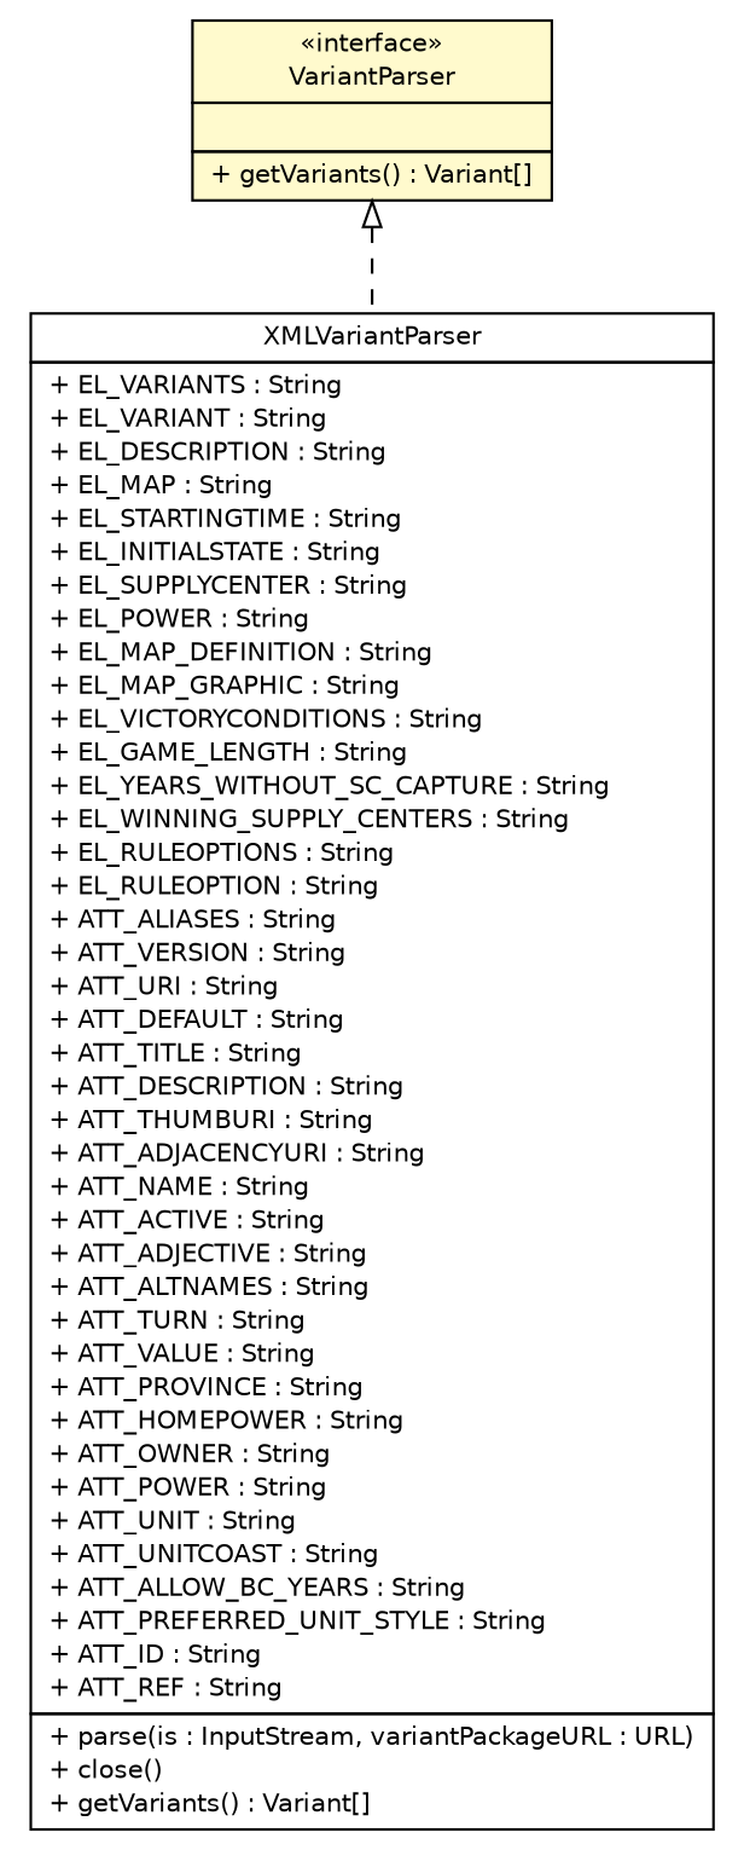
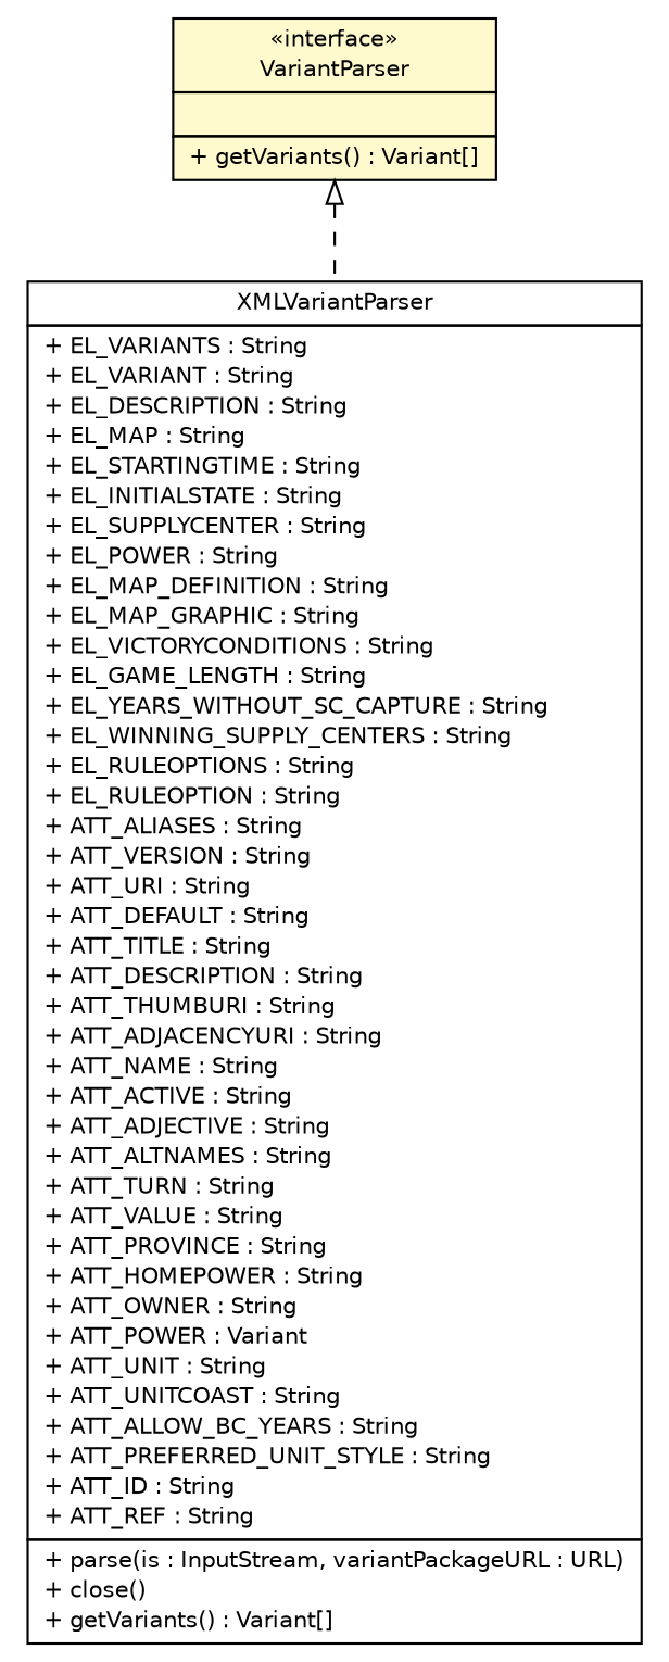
  digraph {
    nodesep=0.25
    ranksep=0.5
    node [fontcolor=black fontname=Helvetica fontsize=10.0 shape=plaintext]
-   n1 [label=<<table title="dip.world.variant.parser.XMLVariantParser" border="0" cellborder="1" cellspacing="0" cellpadding="2" port="p" href="./XMLVariantParser.html"> 		<tr><td><table border="0" cellspacing="0" cellpadding="1"> <tr><td align="center" balign="center"> XMLVariantParser </td></tr> 		</table></td></tr> 		<tr><td><table border="0" cellspacing="0" cellpadding="1"> <tr><td align="left" balign="left"> + EL_VARIANTS : String </td></tr> <tr><td align="left" balign="left"> + EL_VARIANT : String </td></tr> <tr><td align="left" balign="left"> + EL_DESCRIPTION : String </td></tr> <tr><td align="left" balign="left"> + EL_MAP : String </td></tr> <tr><td align="left" balign="left"> + EL_STARTINGTIME : String </td></tr> <tr><td align="left" balign="left"> + EL_INITIALSTATE : String </td></tr> <tr><td align="left" balign="left"> + EL_SUPPLYCENTER : String </td></tr> <tr><td align="left" balign="left"> + EL_POWER : String </td></tr> <tr><td align="left" balign="left"> + EL_MAP_DEFINITION : String </td></tr> <tr><td align="left" balign="left"> + EL_MAP_GRAPHIC : String </td></tr> <tr><td align="left" balign="left"> + EL_VICTORYCONDITIONS : String </td></tr> <tr><td align="left" balign="left"> + EL_GAME_LENGTH : String </td></tr> <tr><td align="left" balign="left"> + EL_YEARS_WITHOUT_SC_CAPTURE : String </td></tr> <tr><td align="left" balign="left"> + EL_WINNING_SUPPLY_CENTERS : String </td></tr> <tr><td align="left" balign="left"> + EL_RULEOPTIONS : String </td></tr> <tr><td align="left" balign="left"> + EL_RULEOPTION : String </td></tr> <tr><td align="left" balign="left"> + ATT_ALIASES : String </td></tr> <tr><td align="left" balign="left"> + ATT_VERSION : String </td></tr> <tr><td align="left" balign="left"> + ATT_URI : String </td></tr> <tr><td align="left" balign="left"> + ATT_DEFAULT : String </td></tr> <tr><td align="left" balign="left"> + ATT_TITLE : String </td></tr> <tr><td align="left" balign="left"> + ATT_DESCRIPTION : String </td></tr> <tr><td align="left" balign="left"> + ATT_THUMBURI : String </td></tr> <tr><td align="left" balign="left"> + ATT_ADJACENCYURI : String </td></tr> <tr><td align="left" balign="left"> + ATT_NAME : String </td></tr> <tr><td align="left" balign="left"> + ATT_ACTIVE : String </td></tr> <tr><td align="left" balign="left"> + ATT_ADJECTIVE : String </td></tr> <tr><td align="left" balign="left"> + ATT_ALTNAMES : String </td></tr> <tr><td align="left" balign="left"> + ATT_TURN : String </td></tr> <tr><td align="left" balign="left"> + ATT_VALUE : String </td></tr> <tr><td align="left" balign="left"> + ATT_PROVINCE : String </td></tr> <tr><td align="left" balign="left"> + ATT_HOMEPOWER : String </td></tr> <tr><td align="left" balign="left"> + ATT_OWNER : String </td></tr> <tr><td align="left" balign="left"> + ATT_POWER : String </td></tr> <tr><td align="left" balign="left"> + ATT_UNIT : String </td></tr> <tr><td align="left" balign="left"> + ATT_UNITCOAST : String </td></tr> <tr><td align="left" balign="left"> + ATT_ALLOW_BC_YEARS : String </td></tr> <tr><td align="left" balign="left"> + ATT_PREFERRED_UNIT_STYLE : String </td></tr> <tr><td align="left" balign="left"> + ATT_ID : String </td></tr> <tr><td align="left" balign="left"> + ATT_REF : String </td></tr> 		</table></td></tr> 		<tr><td><table border="0" cellspacing="0" cellpadding="1"> <tr><td align="left" balign="left"> + parse(is : InputStream, variantPackageURL : URL) </td></tr> <tr><td align="left" balign="left"> + close() </td></tr> <tr><td align="left" balign="left"> + getVariants() : Variant[] </td></tr> 		</table></td></tr> 		</table>>]
+   n1 [label=<<table title="dip.world.variant.parser.XMLVariantParser" border="0" cellborder="1" cellspacing="0" cellpadding="2" port="p" href="./XMLVariantParser.html"> 		<tr><td><table border="0" cellspacing="0" cellpadding="1"> <tr><td align="center" balign="center"> XMLVariantParser </td></tr> 		</table></td></tr> 		<tr><td><table border="0" cellspacing="0" cellpadding="1"> <tr><td align="left" balign="left"> + EL_VARIANTS : String </td></tr> <tr><td align="left" balign="left"> + EL_VARIANT : String </td></tr> <tr><td align="left" balign="left"> + EL_DESCRIPTION : String </td></tr> <tr><td align="left" balign="left"> + EL_MAP : String </td></tr> <tr><td align="left" balign="left"> + EL_STARTINGTIME : String </td></tr> <tr><td align="left" balign="left"> + EL_INITIALSTATE : String </td></tr> <tr><td align="left" balign="left"> + EL_SUPPLYCENTER : String </td></tr> <tr><td align="left" balign="left"> + EL_POWER : String </td></tr> <tr><td align="left" balign="left"> + EL_MAP_DEFINITION : String </td></tr> <tr><td align="left" balign="left"> + EL_MAP_GRAPHIC : String </td></tr> <tr><td align="left" balign="left"> + EL_VICTORYCONDITIONS : String </td></tr> <tr><td align="left" balign="left"> + EL_GAME_LENGTH : String </td></tr> <tr><td align="left" balign="left"> + EL_YEARS_WITHOUT_SC_CAPTURE : String </td></tr> <tr><td align="left" balign="left"> + EL_WINNING_SUPPLY_CENTERS : String </td></tr> <tr><td align="left" balign="left"> + EL_RULEOPTIONS : String </td></tr> <tr><td align="left" balign="left"> + EL_RULEOPTION : String </td></tr> <tr><td align="left" balign="left"> + ATT_ALIASES : String </td></tr> <tr><td align="left" balign="left"> + ATT_VERSION : String </td></tr> <tr><td align="left" balign="left"> + ATT_URI : String </td></tr> <tr><td align="left" balign="left"> + ATT_DEFAULT : String </td></tr> <tr><td align="left" balign="left"> + ATT_TITLE : String </td></tr> <tr><td align="left" balign="left"> + ATT_DESCRIPTION : String </td></tr> <tr><td align="left" balign="left"> + ATT_THUMBURI : String </td></tr> <tr><td align="left" balign="left"> + ATT_ADJACENCYURI : String </td></tr> <tr><td align="left" balign="left"> + ATT_NAME : String </td></tr> <tr><td align="left" balign="left"> + ATT_ACTIVE : String </td></tr> <tr><td align="left" balign="left"> + ATT_ADJECTIVE : String </td></tr> <tr><td align="left" balign="left"> + ATT_ALTNAMES : String </td></tr> <tr><td align="left" balign="left"> + ATT_TURN : String </td></tr> <tr><td align="left" balign="left"> + ATT_VALUE : String </td></tr> <tr><td align="left" balign="left"> + ATT_PROVINCE : String </td></tr> <tr><td align="left" balign="left"> + ATT_HOMEPOWER : String </td></tr> <tr><td align="left" balign="left"> + ATT_OWNER : String </td></tr> <tr><td align="left" balign="left"> + ATT_POWER : Variant </td></tr> <tr><td align="left" balign="left"> + ATT_UNIT : String </td></tr> <tr><td align="left" balign="left"> + ATT_UNITCOAST : String </td></tr> <tr><td align="left" balign="left"> + ATT_ALLOW_BC_YEARS : String </td></tr> <tr><td align="left" balign="left"> + ATT_PREFERRED_UNIT_STYLE : String </td></tr> <tr><td align="left" balign="left"> + ATT_ID : String </td></tr> <tr><td align="left" balign="left"> + ATT_REF : String </td></tr> 		</table></td></tr> 		<tr><td><table border="0" cellspacing="0" cellpadding="1"> <tr><td align="left" balign="left"> + parse(is : InputStream, variantPackageURL : URL) </td></tr> <tr><td align="left" balign="left"> + close() </td></tr> <tr><td align="left" balign="left"> + getVariants() : Variant[] </td></tr> 		</table></td></tr> 		</table>>]
    n2 [label=<<table title="dip.world.variant.parser.VariantParser" border="0" cellborder="1" cellspacing="0" cellpadding="2" port="p" bgcolor="lemonChiffon" href="./VariantParser.html"> 		<tr><td><table border="0" cellspacing="0" cellpadding="1"> <tr><td align="center" balign="center"> &#171;interface&#187; </td></tr> <tr><td align="center" balign="center"> VariantParser </td></tr> 		</table></td></tr> 		<tr><td><table border="0" cellspacing="0" cellpadding="1"> <tr><td align="left" balign="left">  </td></tr> 		</table></td></tr> 		<tr><td><table border="0" cellspacing="0" cellpadding="1"> <tr><td align="left" balign="left"> + getVariants() : Variant[] </td></tr> 		</table></td></tr> 		</table>>]
    n2 -> n1 [arrowtail=empty dir=back fontname=Helvetica fontsize=10 headport=p labelfontname=Helvetica labelfontsize=10 style=dashed tailport=p]
  }
